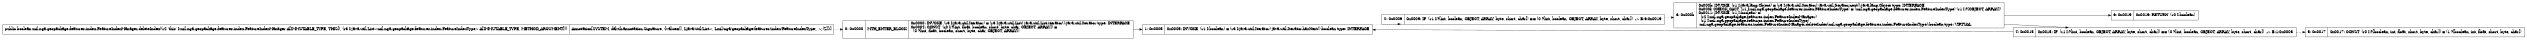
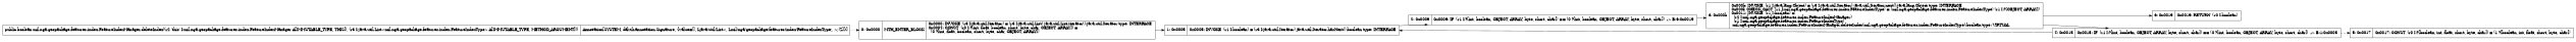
  digraph {
    rankdir=LR
    node [shape=record]
    edge [style=solid]
    n1 [label="{0\:\ 0x0000|MTH_ENTER_BLOCK\l|0x0000: INVOKE  (r3 I:java.util.Iterator) = (r3 I:java.util.List) java.util.List.iterator():java.util.Iterator type: INTERFACE \l0x0004: CONST  (r0 I:?[int, float, boolean, short, byte, char, OBJECT, ARRAY]) = \l  (0 ?[int, float, boolean, short, byte, char, OBJECT, ARRAY])\l \l}"]
    n2 [label="{1\:\ 0x0005|0x0005: INVOKE  (r1 I:boolean) = (r3 I:java.util.Iterator) java.util.Iterator.hasNext():boolean type: INTERFACE \l}"]
    n3 [label="{2\:\ 0x0009|0x0009: IF  (r1 I:?[int, boolean, OBJECT, ARRAY, byte, short, char]) == (0 ?[int, boolean, OBJECT, ARRAY, byte, short, char])  \-\> B:6:0x0019 \l}"]
    n4 [label="{3\:\ 0x000b|0x000b: INVOKE  (r1 I:java.lang.Object) = (r3 I:java.util.Iterator) java.util.Iterator.next():java.lang.Object type: INTERFACE \l0x000f: CHECK_CAST  (r1 I:mil.nga.geopackage.features.index.FeatureIndexType) = (mil.nga.geopackage.features.index.FeatureIndexType) (r1 I:?[OBJECT, ARRAY]) \l0x0011: INVOKE  (r1 I:boolean) = \l  (r2 I:mil.nga.geopackage.features.index.FeatureIndexManager)\l  (r1 I:mil.nga.geopackage.features.index.FeatureIndexType)\l mil.nga.geopackage.features.index.FeatureIndexManager.deleteIndex(mil.nga.geopackage.features.index.FeatureIndexType):boolean type: VIRTUAL \l}"]
    n5 [label="{6\:\ 0x0019|0x0019: RETURN  (r0 I:boolean) \l}"]
    n6 [label="{4\:\ 0x0015|0x0015: IF  (r1 I:?[int, boolean, OBJECT, ARRAY, byte, short, char]) == (0 ?[int, boolean, OBJECT, ARRAY, byte, short, char])  \-\> B:1:0x0005 \l}"]
    n7 [label="{5\:\ 0x0017|0x0017: CONST  (r0 I:?[boolean, int, float, short, byte, char]) = (1 ?[boolean, int, float, short, byte, char]) \l}"]
    n8 [label="{public boolean mil.nga.geopackage.features.index.FeatureIndexManager.deleteIndex((r2 'this' I:mil.nga.geopackage.features.index.FeatureIndexManager A[IMMUTABLE_TYPE, THIS]), (r3 I:java.util.List\<mil.nga.geopackage.features.index.FeatureIndexType\> A[IMMUTABLE_TYPE, METHOD_ARGUMENT]))  | Annotation[SYSTEM, dalvik.annotation.Signature, \{value=[(, Ljava\/util\/List\<, Lmil\/nga\/geopackage\/features\/index\/FeatureIndexType;, \>;)Z]\}]\l}"]
    n1 -> n2
-   n2 -> n3 [style=dotted]
-   n3 -> n4 [style=dotted]
+   n2 -> n3
+   n3 -> n4
    n4 -> n5
    n4 -> n6
    n6 -> n2
    n6 -> n7 [style=dashed]
    n8 -> n1 [style=dotted]
  }
